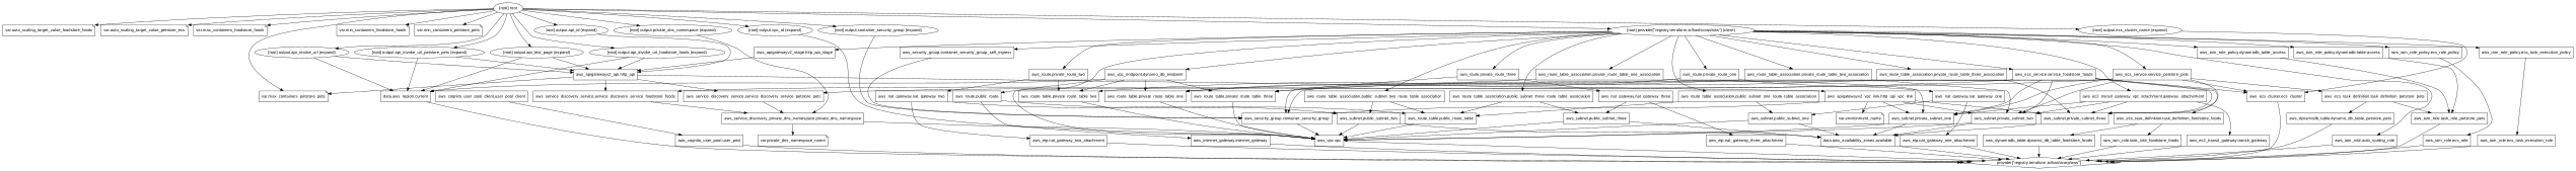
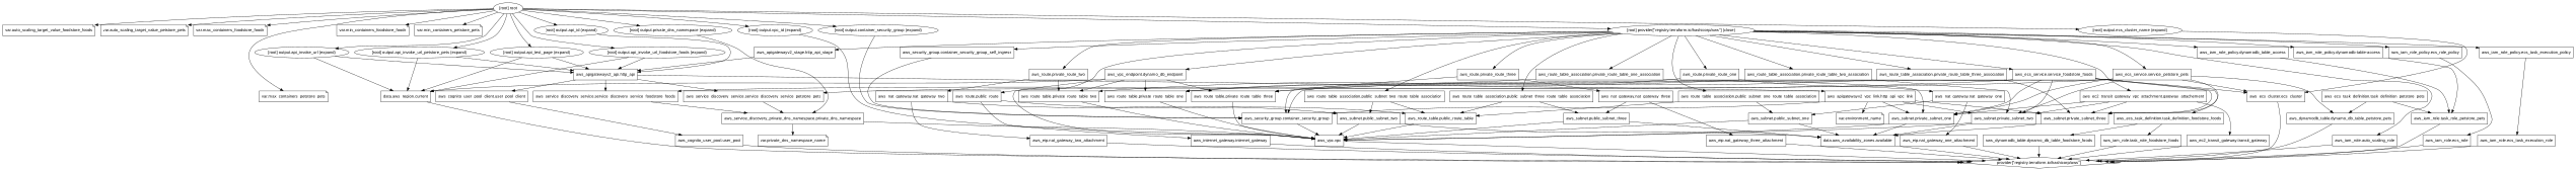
  digraph {
    compound=true
    fontname="Liberation Sans"
    newrank=true
    node [fontname="Liberation Sans" shape=box]
    edge [fontname="Liberation Sans"]
    n1 [label="aws_apigatewayv2_api.http_api"]
    n2 [label="aws_apigatewayv2_vpc_link.http_api_vpc_link"]
    n3 [label="aws_cognito_user_pool_client.user_pool_client"]
    n4 [label="aws_service_discovery_service.service_discovery_service_foodstore_foods"]
    n5 [label="aws_service_discovery_service.service_discovery_service_petstore_pets"]
    n6 [label="aws_apigatewayv2_stage.http_api_stage"]
    n7 [label="aws_security_group.container_security_group"]
    n8 [label="aws_subnet.private_subnet_one"]
    n9 [label="aws_subnet.private_subnet_three"]
    n10 [label="aws_subnet.private_subnet_two"]
    n11 [label="var.environment_name" shape=note]
    n12 [label="aws_cognito_user_pool.user_pool"]
    n13 [label="provider[\"registry.terraform.io/hashicorp/aws\"]" shape=diamond]
    n14 [label="aws_dynamodb_table.dynamo_db_table_foodstore_foods"]
    n15 [label="aws_dynamodb_table.dynamo_db_table_petstore_pets"]
    n16 [label="aws_ec2_transit_gateway.transit_gateway"]
    n17 [label="aws_ec2_transit_gateway_vpc_attachment.gateway_attachement"]
    n18 [label="aws_ecs_cluster.ecs_cluster"]
    n19 [label="aws_ecs_service.service_foodstore_foods"]
    n20 [label="aws_ecs_task_definition.task_definition_foodstore_foods"]
    n21 [label="aws_ecs_service.service_petstore_pets"]
    n22 [label="aws_ecs_task_definition.task_definition_petstore_pets"]
    n23 [label="aws_iam_role.task_role_foodstore_foods"]
    n24 [label="aws_iam_role.task_role_petstore_pets"]
    n25 [label="aws_eip.nat_gateway_one_attachment"]
    n26 [label="aws_eip.nat_gateway_three_attachment"]
    n27 [label="aws_eip.nat_gateway_two_attachment"]
    n28 [label="aws_iam_role.auto_scaling_role"]
    n29 [label="aws_iam_role.ecs_role"]
    n30 [label="aws_iam_role.ecs_task_execution_role"]
    n31 [label="aws_iam_role_policy.dynamodb-table-access"]
    n32 [label="aws_iam_role_policy.dynamodb_table_access"]
    n33 [label="aws_iam_role_policy.ecs_role_policy"]
    n34 [label="aws_iam_role_policy.ecs_task_execution_policy"]
    n35 [label="aws_internet_gateway.internet_gateway"]
    n36 [label="aws_nat_gateway.nat_gateway_one"]
    n37 [label="aws_subnet.public_subnet_one"]
    n38 [label="aws_nat_gateway.nat_gateway_three"]
    n39 [label="aws_subnet.public_subnet_three"]
    n40 [label="aws_nat_gateway.nat_gateway_two"]
    n41 [label="aws_subnet.public_subnet_two"]
    n42 [label="aws_route.private_route_one"]
    n43 [label="aws_route_table.private_route_table_one"]
    n44 [label="aws_route.private_route_three"]
    n45 [label="aws_route_table.private_route_table_three"]
    n46 [label="aws_route.private_route_two"]
    n47 [label="aws_route_table.private_route_table_two"]
    n48 [label="aws_route.public_route"]
    n49 [label="aws_route_table.public_route_table"]
    n50 [label="aws_vpc.vpc"]
    n51 [label="aws_route_table_association.private_route_table_one_association"]
    n52 [label="aws_route_table_association.private_route_table_three_association"]
    n53 [label="aws_route_table_association.private_route_table_two_association"]
    n54 [label="aws_route_table_association.public_subnet_one_route_table_association"]
    n55 [label="aws_route_table_association.public_subnet_three_route_table_association"]
    n56 [label="aws_route_table_association.public_subnet_two_route_table_association"]
    n57 [label="aws_security_group.container_security_group_self_ingress"]
    n58 [label="aws_service_discovery_private_dns_namespace.private_dns_namespace"]
    n59 [label="var.private_dns_namespace_name" shape=note]
    n60 [label="data.aws_availability_zones.available"]
    n61 [label="aws_vpc_endpoint.dynamo_db_endpoint"]
    n62 [label="data.aws_region.current"]
    n63 [label="var.auto_scaling_target_value_foodstore_foods" shape=note]
-   n64 [label="var.auto_scaling_target_value_petstore_ecs" shape=note]
+   n64 [label="var.auto_scaling_target_value_petstore_pets" shape=note]
    n65 [label="var.max_containers_foodstore_foods" shape=note]
    n66 [label="var.max_containers_petstore_pets" shape=note]
    n67 [label="var.min_containers_foodstore_foods" shape=note]
    n68 [label="var.min_containers_petstore_pets" shape=note]
    "[root] output.api_id (expand)" [shape=""]
    "[root] output.api_invoke_url (expand)" [shape=""]
    "[root] output.api_invoke_url_foodstore_foods (expand)" [shape=""]
    "[root] output.api_invoke_url_petstore_pets (expand)" [shape=""]
    "[root] output.api_test_page (expand)" [shape=""]
    "[root] output.container_security_group (expand)" [shape=""]
    "[root] output.ecs_cluster_name (expand)" [shape=""]
    "[root] output.private_dns_namespace (expand)" [shape=""]
    "[root] output.vpc_id (expand)" [shape=""]
    "[root] provider[\"registry.terraform.io/hashicorp/aws\"] (close)" [shape=""]
    "[root] root" [shape=""]
    subgraph sub_1 {
      n1
      n2
      n3
      n4
      n5
      n6
      n7
      n8
      n9
      n10
      n11
      n12
      n13
      n14
      n15
      n16
      n17
      n18
      n19
      n20
      n21
      n22
      n23
      n24
      n25
      n26
      n27
      n28
      n29
      n30
      n31
      n32
      n33
      n34
      n35
      n36
      n37
      n38
      n39
      n40
      n41
      n42
      n43
      n44
      n45
      n46
      n47
      n48
      n49
      n50
      n51
      n52
      n53
      n54
      n55
      n56
      n57
      n58
      n59
      n60
      n61
      n62
      n63
      n64
      n65
      n66
      n67
      n68
      "[root] output.api_id (expand)"
      "[root] output.api_invoke_url (expand)"
      "[root] output.api_invoke_url_foodstore_foods (expand)"
      "[root] output.api_invoke_url_petstore_pets (expand)"
      "[root] output.api_test_page (expand)"
      "[root] output.container_security_group (expand)"
      "[root] output.ecs_cluster_name (expand)"
      "[root] output.private_dns_namespace (expand)"
      "[root] output.vpc_id (expand)"
      "[root] provider[\"registry.terraform.io/hashicorp/aws\"] (close)"
      "[root] root"
    }
    n1 -> n2
-   n1 -> n66
+   n1 -> n3
    n1 -> n4
    n1 -> n5
    n2 -> n7
    n2 -> n8
    n2 -> n9
    n2 -> n10
    n2 -> n11
    n3 -> n12
    n4 -> n58
    n5 -> n58
    n6 -> n1
    n7 -> n50
    n8 -> n50
    n8 -> n60
    n9 -> n60
    n10 -> n50
    n10 -> n60
    n12 -> n13
    n14 -> n13
    n15 -> n13
    n16 -> n13
    n17 -> n8
    n17 -> n9
    n17 -> n10
    n17 -> n16
    n18 -> n13
    n19 -> n4
    n19 -> n7
    n19 -> n8
    n19 -> n9
    n19 -> n10
    n19 -> n18
    n19 -> n20
    n20 -> n14
    n20 -> n23
    n21 -> n5
    n21 -> n7
    n21 -> n8
    n21 -> n9
    n21 -> n10
    n21 -> n18
-   n21 -> n22
+   n21 -> n15
    n22 -> n15
    n22 -> n24
    n23 -> n13
    n24 -> n13
    n25 -> n13
    n26 -> n13
    n27 -> n13
    n28 -> n13
    n29 -> n13
    n30 -> n13
    n31 -> n24
    n32 -> n24
    n33 -> n29
    n34 -> n30
    n35 -> n13
    n36 -> n25
    n36 -> n37
    n37 -> n50
    n37 -> n60
    n38 -> n26
    n38 -> n39
    n39 -> n50
    n39 -> n60
    n40 -> n27
    n40 -> n41
    n41 -> n50
    n41 -> n60
    n42 -> n36
    n42 -> n43
    n43 -> n50
    n44 -> n38
    n44 -> n45
    n45 -> n50
    n46 -> n40
    n46 -> n47
    n47 -> n50
    n48 -> n35
    n48 -> n49
    n49 -> n50
    n50 -> n13
    n51 -> n8
    n51 -> n43
    n52 -> n9
    n52 -> n45
    n53 -> n10
    n53 -> n47
    n54 -> n37
    n54 -> n49
    n55 -> n39
    n55 -> n49
    n56 -> n41
    n56 -> n49
    n57 -> n7
    n58 -> n50
    n58 -> n59
    n60 -> n13
    n61 -> n43
    n61 -> n45
    n61 -> n47
    n61 -> n50
    n61 -> n62
    n62 -> n13
    "[root] output.api_id (expand)" -> n1
    "[root] output.api_invoke_url (expand)" -> n1
    "[root] output.api_invoke_url (expand)" -> n62
    "[root] output.api_invoke_url_foodstore_foods (expand)" -> n1
    "[root] output.api_invoke_url_foodstore_foods (expand)" -> n62
    "[root] output.api_invoke_url_petstore_pets (expand)" -> n1
    "[root] output.api_invoke_url_petstore_pets (expand)" -> n62
    "[root] output.api_test_page (expand)" -> n1
    "[root] output.api_test_page (expand)" -> n62
    "[root] output.container_security_group (expand)" -> n7
    "[root] output.ecs_cluster_name (expand)" -> n18
    "[root] output.private_dns_namespace (expand)" -> n58
    "[root] output.vpc_id (expand)" -> n50
    "[root] provider[\"registry.terraform.io/hashicorp/aws\"] (close)" -> n6
    "[root] provider[\"registry.terraform.io/hashicorp/aws\"] (close)" -> n17
    "[root] provider[\"registry.terraform.io/hashicorp/aws\"] (close)" -> n19
    "[root] provider[\"registry.terraform.io/hashicorp/aws\"] (close)" -> n21
    "[root] provider[\"registry.terraform.io/hashicorp/aws\"] (close)" -> n28
    "[root] provider[\"registry.terraform.io/hashicorp/aws\"] (close)" -> n31
    "[root] provider[\"registry.terraform.io/hashicorp/aws\"] (close)" -> n32
    "[root] provider[\"registry.terraform.io/hashicorp/aws\"] (close)" -> n33
    "[root] provider[\"registry.terraform.io/hashicorp/aws\"] (close)" -> n34
    "[root] provider[\"registry.terraform.io/hashicorp/aws\"] (close)" -> n42
    "[root] provider[\"registry.terraform.io/hashicorp/aws\"] (close)" -> n44
    "[root] provider[\"registry.terraform.io/hashicorp/aws\"] (close)" -> n46
    "[root] provider[\"registry.terraform.io/hashicorp/aws\"] (close)" -> n48
    "[root] provider[\"registry.terraform.io/hashicorp/aws\"] (close)" -> n51
    "[root] provider[\"registry.terraform.io/hashicorp/aws\"] (close)" -> n52
    "[root] provider[\"registry.terraform.io/hashicorp/aws\"] (close)" -> n53
    "[root] provider[\"registry.terraform.io/hashicorp/aws\"] (close)" -> n54
    "[root] provider[\"registry.terraform.io/hashicorp/aws\"] (close)" -> n55
    "[root] provider[\"registry.terraform.io/hashicorp/aws\"] (close)" -> n56
    "[root] provider[\"registry.terraform.io/hashicorp/aws\"] (close)" -> n57
    "[root] provider[\"registry.terraform.io/hashicorp/aws\"] (close)" -> n61
    "[root] root" -> n63
    "[root] root" -> n64
    "[root] root" -> n65
    "[root] root" -> n66
    "[root] root" -> n67
    "[root] root" -> n68
    "[root] root" -> "[root] output.api_id (expand)"
    "[root] root" -> "[root] output.api_invoke_url (expand)"
    "[root] root" -> "[root] output.api_invoke_url_foodstore_foods (expand)"
    "[root] root" -> "[root] output.api_invoke_url_petstore_pets (expand)"
    "[root] root" -> "[root] output.api_test_page (expand)"
    "[root] root" -> "[root] output.container_security_group (expand)"
    "[root] root" -> "[root] output.ecs_cluster_name (expand)"
    "[root] root" -> "[root] output.private_dns_namespace (expand)"
    "[root] root" -> "[root] output.vpc_id (expand)"
    "[root] root" -> "[root] provider[\"registry.terraform.io/hashicorp/aws\"] (close)"
  }
